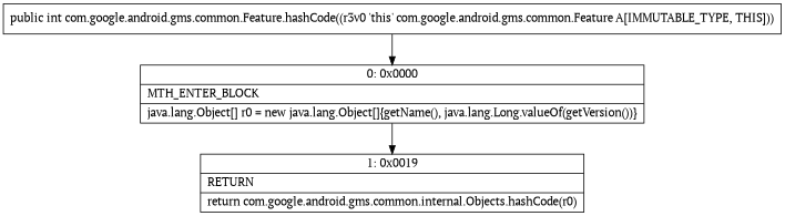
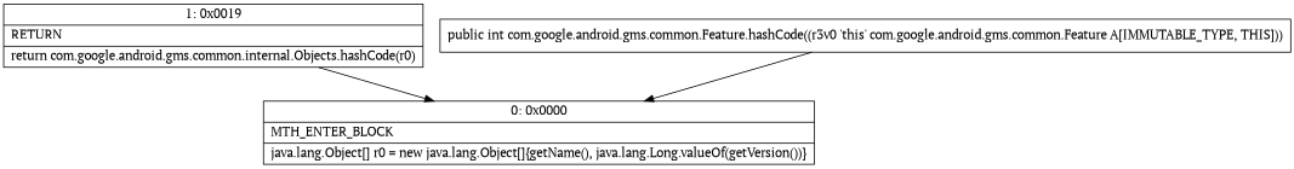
  digraph {
    fontname="PT Serif"
    node [shape=record fontname="PT Serif"]
    edge [fontname="PT Serif"]
    n1 [label="{0\:\ 0x0000|MTH_ENTER_BLOCK\l|java.lang.Object[] r0 = new java.lang.Object[]\{getName(), java.lang.Long.valueOf(getVersion())\}\l}"]
    n2 [label="{1\:\ 0x0019|RETURN\l|return com.google.android.gms.common.internal.Objects.hashCode(r0)\l}"]
    n3 [label="{public int com.google.android.gms.common.Feature.hashCode((r3v0 'this' com.google.android.gms.common.Feature A[IMMUTABLE_TYPE, THIS])) }"]
-   n1 -> n2
+   n2 -> n1
    n3 -> n1
  }
